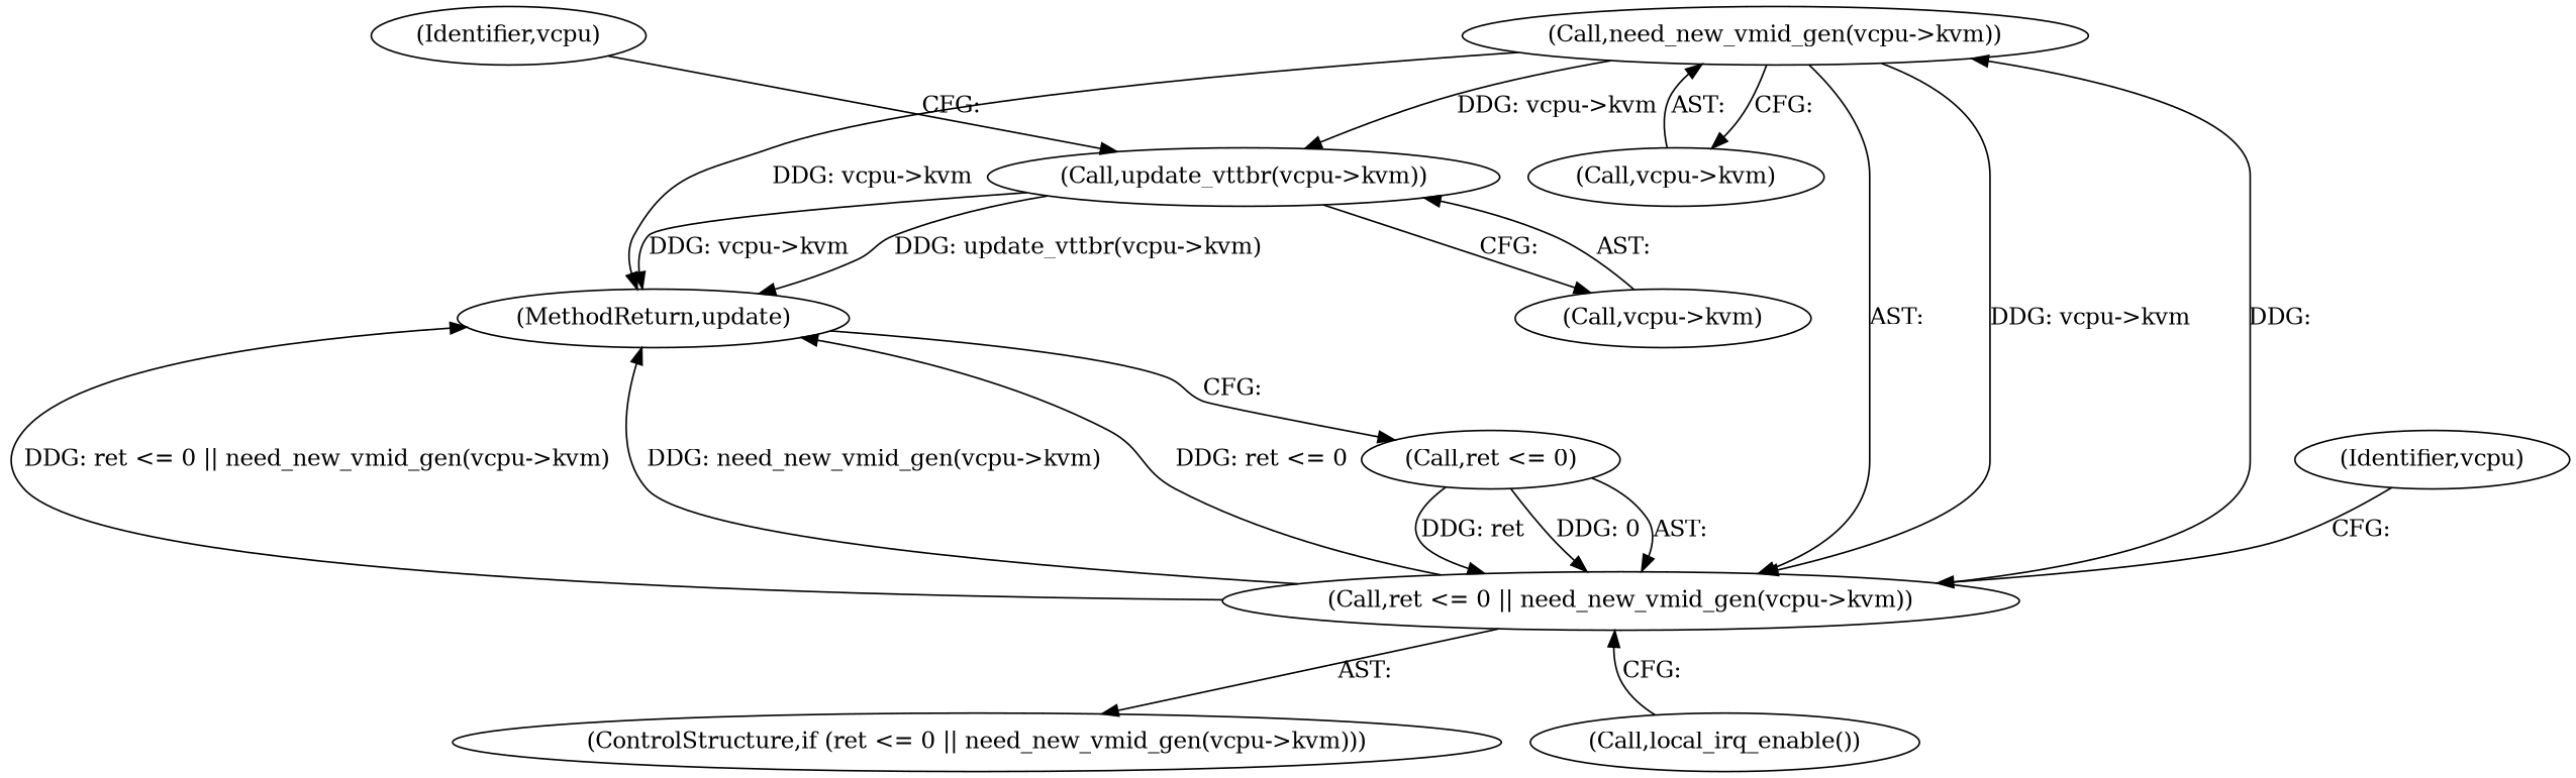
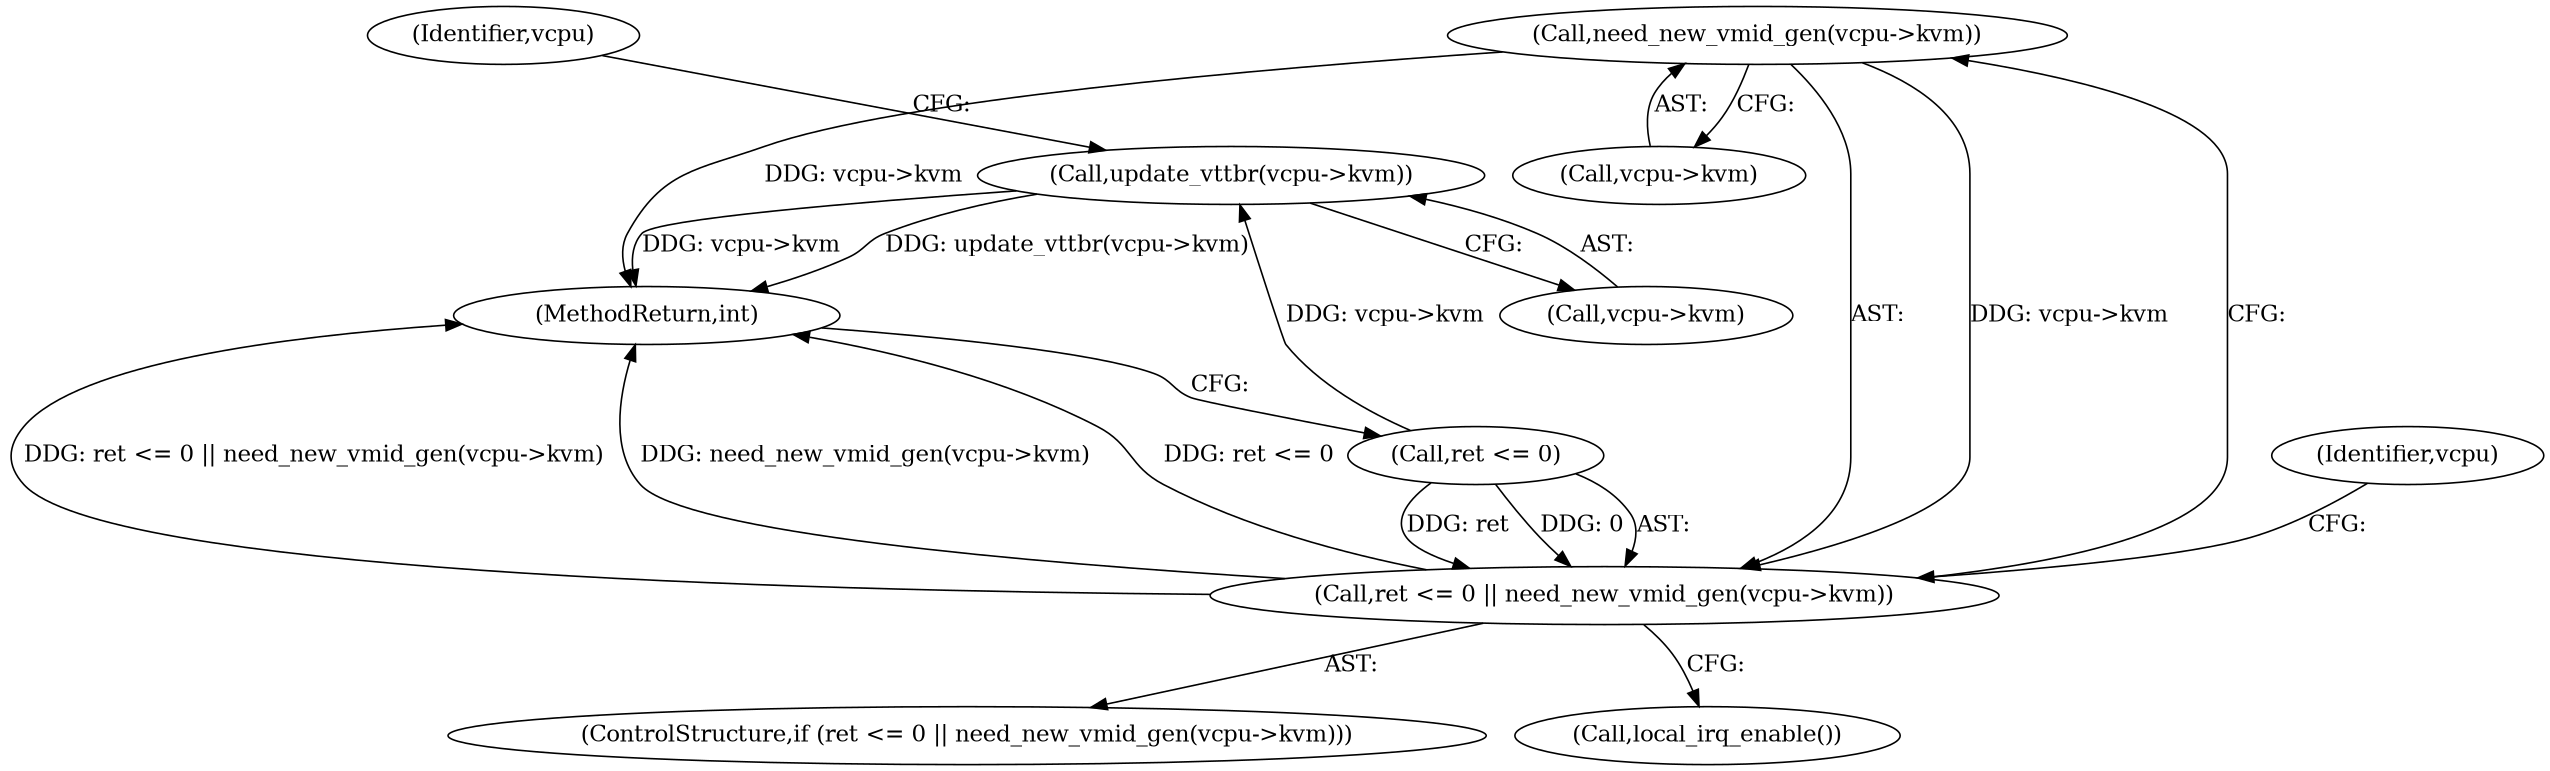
  digraph {
    n1 [label="(Call,need_new_vmid_gen(vcpu->kvm))"]
    n2 [label="(Call,update_vttbr(vcpu->kvm))"]
    n3 [label="(Call,ret <= 0 || need_new_vmid_gen(vcpu->kvm))"]
    n4 [label="(Call,vcpu->kvm)"]
-   n5 [label="(MethodReturn,update)"]
+   n5 [label="(MethodReturn,int)"]
    n6 [label="(Call,vcpu->kvm)"]
    n7 [label="(ControlStructure,if (ret <= 0 || need_new_vmid_gen(vcpu->kvm)))"]
    n8 [label="(Call,ret <= 0)"]
    n9 [label="(Identifier,vcpu)"]
    n10 [label="(Identifier,vcpu)"]
    n11 [label="(Call,local_irq_enable())"]
-   n1 -> n2 [label="DDG: vcpu->kvm"]
+   n8 -> n2 [label="DDG: vcpu->kvm"]
    n1 -> n3 [label="AST: "]
    n1 -> n3 [label="DDG: vcpu->kvm"]
    n1 -> n4 [label="CFG: "]
    n1 -> n5 [label="DDG: vcpu->kvm"]
    n2 -> n5 [label="DDG: update_vttbr(vcpu->kvm)"]
    n2 -> n5 [label="DDG: vcpu->kvm"]
    n2 -> n6 [label="CFG: "]
-   n3 -> n1 [label="DDG: "]
+   n3 -> n1 [label="CFG: "]
    n3 -> n5 [label="DDG: ret <= 0"]
    n3 -> n5 [label="DDG: ret <= 0 || need_new_vmid_gen(vcpu->kvm)"]
    n3 -> n5 [label="DDG: need_new_vmid_gen(vcpu->kvm)"]
    n3 -> n7 [label="AST: "]
    n4 -> n1 [label="AST: "]
    n5 -> n8 [label="CFG: "]
    n6 -> n2 [label="AST: "]
    n8 -> n3 [label="AST: "]
    n8 -> n3 [label="DDG: ret"]
    n8 -> n3 [label="DDG: 0"]
    n9 -> n2 [label="CFG: "]
    n10 -> n3 [label="CFG: "]
-   n11 -> n3 [label="CFG: "]
+   n3 -> n11 [label="CFG: "]
  }
